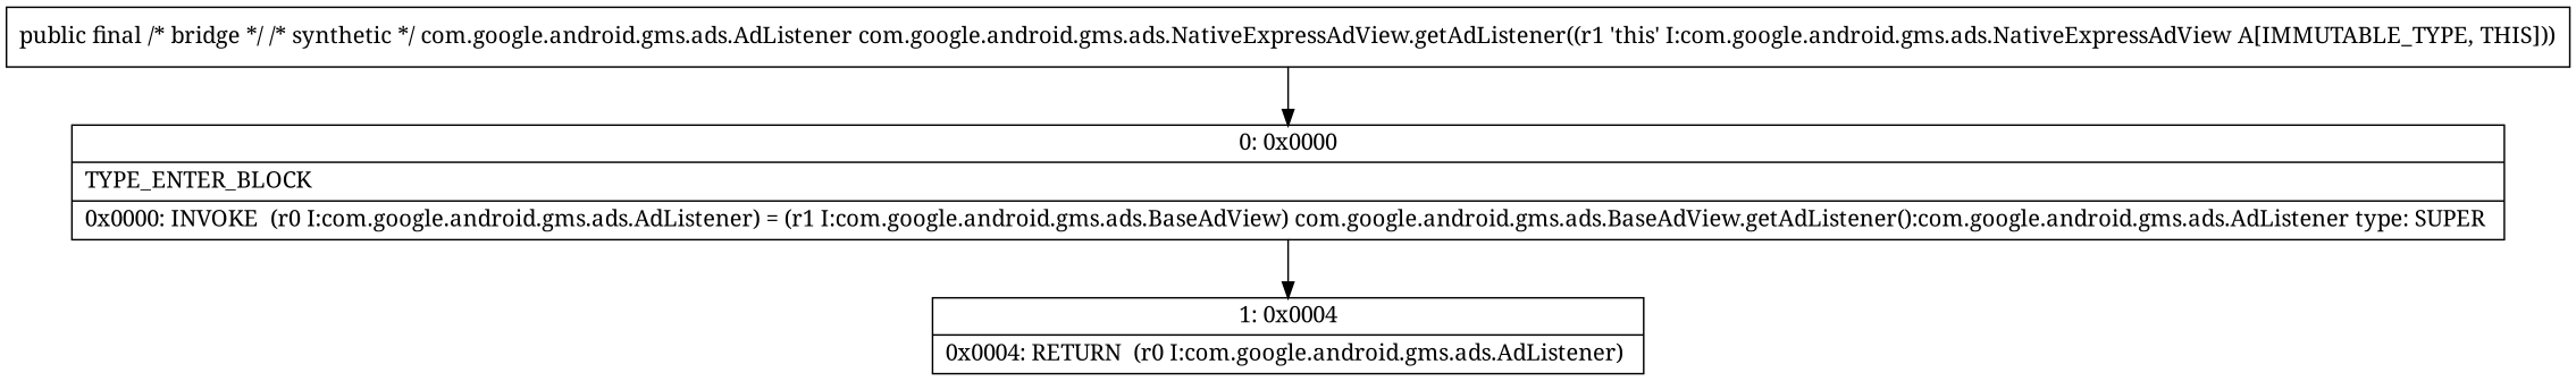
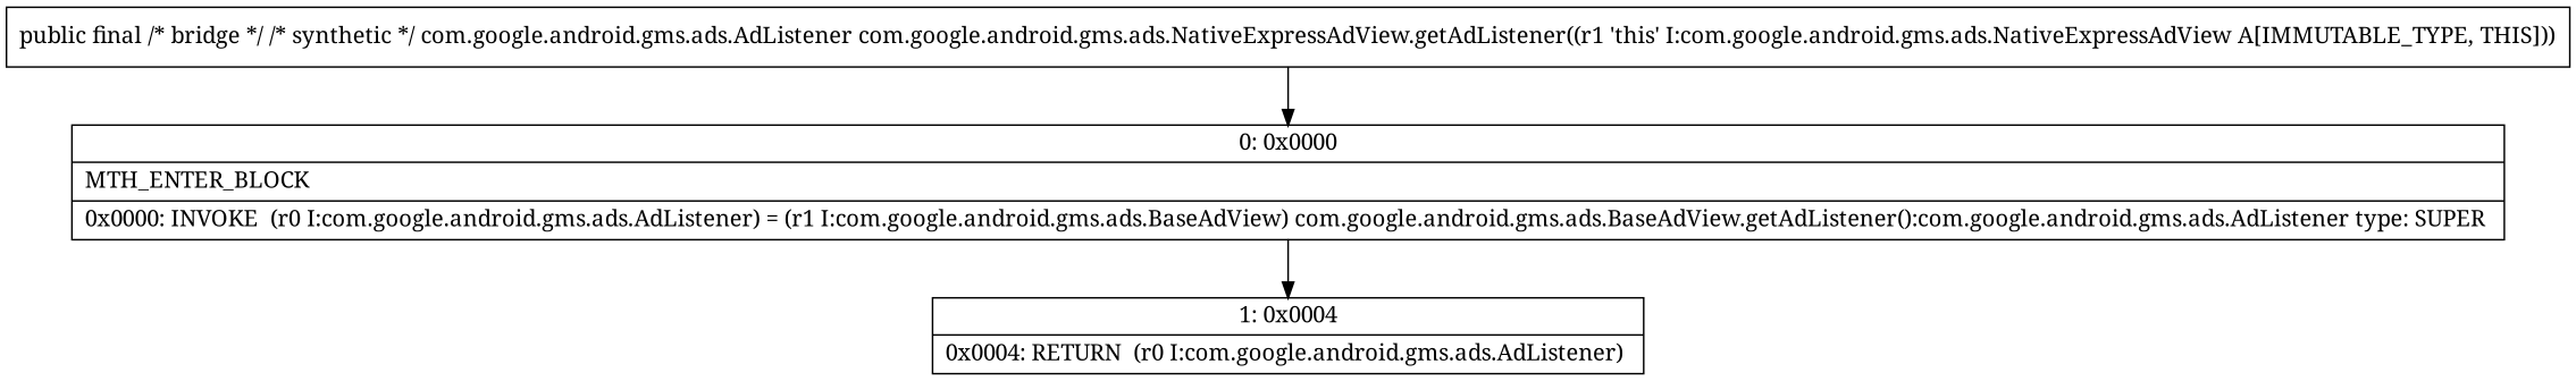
  digraph {
    fontname="Noto Serif"
    node [shape=record fontname="Noto Serif"]
    edge [fontname="Noto Serif"]
-   n1 [label="{0\:\ 0x0000|TYPE_ENTER_BLOCK\l|0x0000: INVOKE  (r0 I:com.google.android.gms.ads.AdListener) = (r1 I:com.google.android.gms.ads.BaseAdView) com.google.android.gms.ads.BaseAdView.getAdListener():com.google.android.gms.ads.AdListener type: SUPER \l}"]
+   n1 [label="{0\:\ 0x0000|MTH_ENTER_BLOCK\l|0x0000: INVOKE  (r0 I:com.google.android.gms.ads.AdListener) = (r1 I:com.google.android.gms.ads.BaseAdView) com.google.android.gms.ads.BaseAdView.getAdListener():com.google.android.gms.ads.AdListener type: SUPER \l}"]
    n2 [label="{1\:\ 0x0004|0x0004: RETURN  (r0 I:com.google.android.gms.ads.AdListener) \l}"]
    n3 [label="{public final \/* bridge *\/ \/* synthetic *\/ com.google.android.gms.ads.AdListener com.google.android.gms.ads.NativeExpressAdView.getAdListener((r1 'this' I:com.google.android.gms.ads.NativeExpressAdView A[IMMUTABLE_TYPE, THIS])) }"]
    n1 -> n2
    n3 -> n1
  }
